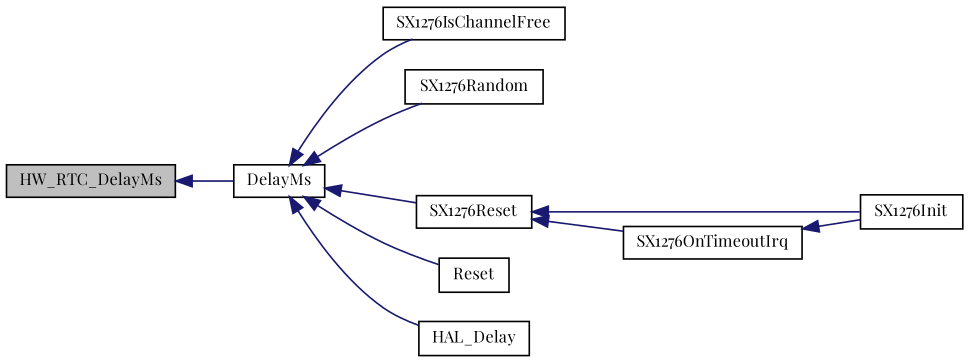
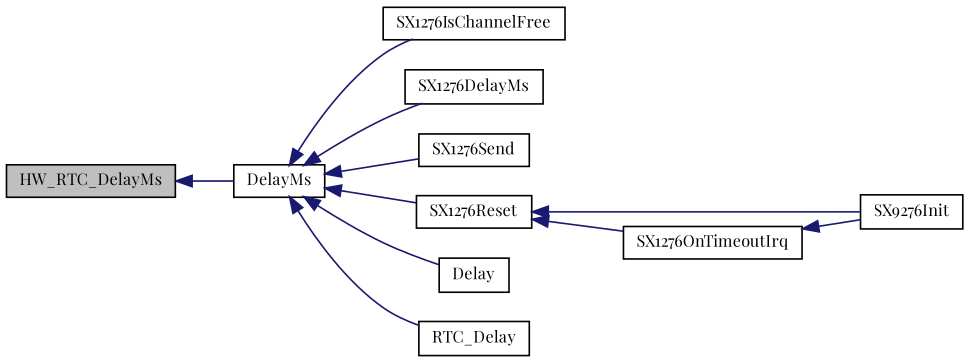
  digraph {
    fontname="Playfair Display"
    rankdir=LR
    node [color=black fillcolor=white fontname="Playfair Display" fontsize=10 shape=record style=filled]
    edge [color=midnightblue dir=back fontname="Playfair Display" fontsize=10 labelfontname=Helvetica labelfontsize=10 style=solid]
    n1 [fillcolor=grey75 fontcolor=black height=0.2 label=HW_RTC_DelayMs width=0.4]
    n2 [height=0.2 label=DelayMs width=0.4]
    n3 [height=0.2 label=SX1276IsChannelFree width=0.4]
-   n4 [height=0.2 label=SX1276Random width=0.4]
+   n4 [height=0.2 label=SX1276DelayMs width=0.4]
+   n5 [height=0.2 label=SX1276Send width=0.4]
    n6 [height=0.2 label=SX1276Reset width=0.4]
-   n7 [height=0.2 label=Reset width=0.4]
-   n8 [height=0.2 label=HAL_Delay width=0.4]
-   n9 [height=0.2 label=SX1276Init width=0.4]
+   n7 [height=0.2 label=Delay width=0.4]
+   n8 [height=0.2 label=RTC_Delay width=0.4]
+   n9 [height=0.2 label=SX9276Init width=0.4]
    n10 [height=0.2 label=SX1276OnTimeoutIrq width=0.4]
    n1 -> n2
    n2 -> n3
    n2 -> n4
+   n2 -> n5
    n2 -> n6
    n2 -> n7
    n2 -> n8
    n6 -> n9
    n6 -> n10
    n10 -> n9
  }
